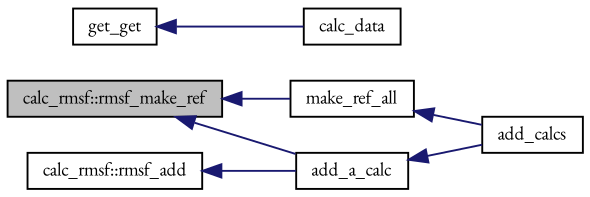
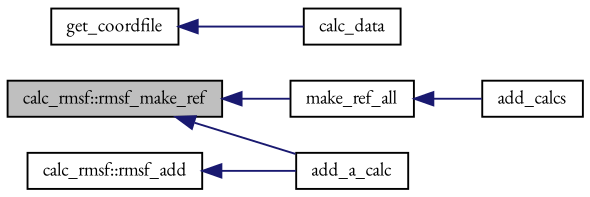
  digraph {
    fontname="EB Garamond"
    rankdir=LR
    node [color=black fillcolor=white fontname="EB Garamond" fontsize=10 shape=record style=filled]
    edge [color=midnightblue dir=back fontname="EB Garamond" fontsize=10 labelfontname=Helvetica labelfontsize=10 style=solid]
    n1 [fillcolor=grey75 fontcolor=black height=0.2 label="calc_rmsf::rmsf_make_ref" width=0.4]
    n2 [height=0.2 label=make_ref_all width=0.4]
    n3 [height=0.2 label=add_a_calc width=0.4]
    n4 [height=0.2 label=add_calcs width=0.4]
    n5 [height=0.2 label="calc_rmsf::rmsf_add" width=0.4]
-   n6 [height=0.2 label=get_get width=0.4]
+   n6 [height=0.2 label=get_coordfile width=0.4]
    n7 [height=0.2 label=calc_data width=0.4]
    n1 -> n2
    n1 -> n3
    n2 -> n4
-   n3 -> n4
    n5 -> n3
    n6 -> n7
  }
